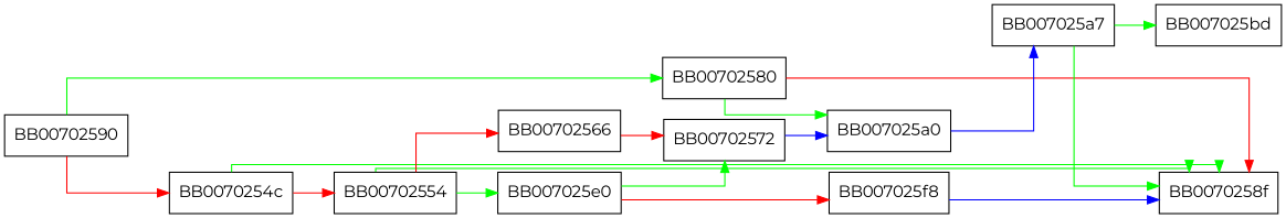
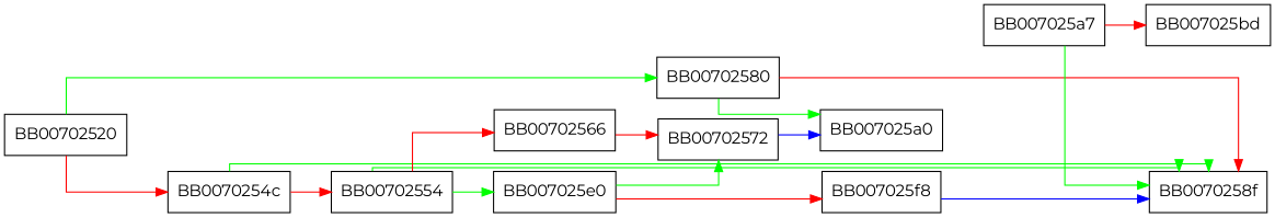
  digraph {
    fontname=Montserrat
    rankdir=LR
    splines=ortho
    node [fontname=Montserrat shape=box]
    edge [color=green fontname=Montserrat]
-   BB00702520 [label=BB00702590]
+   BB00702520
    BB00702580
    BB0070254c
    BB0070258f
    BB007025a0
    BB00702554
    BB007025a7
    BB00702566
    BB007025e0
    BB00702572
    BB007025f8
    BB007025bd
    BB00702520 -> BB00702580
    BB00702520 -> BB0070254c [color=red]
    BB00702580 -> BB0070258f [color=red]
    BB00702580 -> BB007025a0
    BB0070254c -> BB0070258f
    BB0070254c -> BB00702554 [color=red]
-   BB007025a0 -> BB007025a7 [color=blue]
    BB00702554 -> BB0070258f
    BB00702554 -> BB00702566 [color=red]
    BB00702554 -> BB007025e0
    BB007025a7 -> BB0070258f
-   BB007025a7 -> BB007025bd
+   BB007025a7 -> BB007025bd [color=red]
    BB00702566 -> BB00702572 [color=red]
    BB007025e0 -> BB00702572
    BB007025e0 -> BB007025f8 [color=red]
    BB00702572 -> BB007025a0 [color=blue]
    BB007025f8 -> BB0070258f [color=blue]
  }
